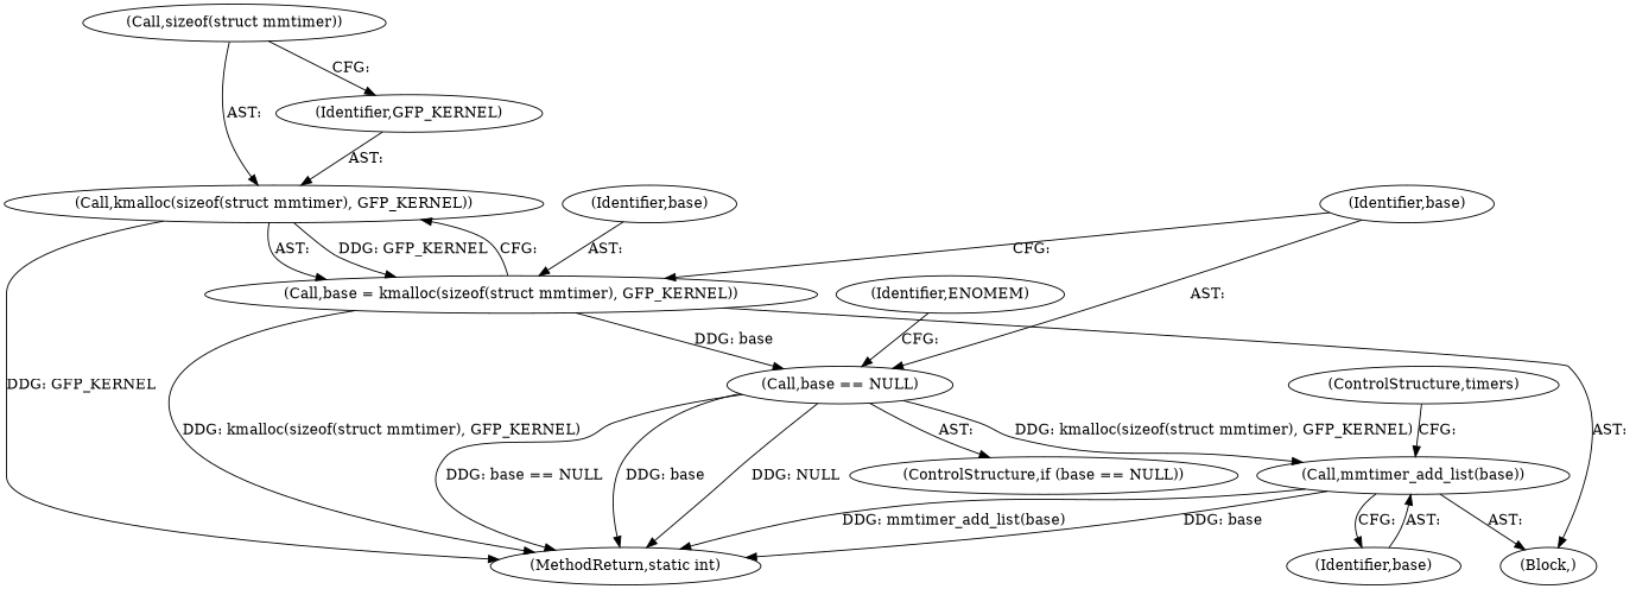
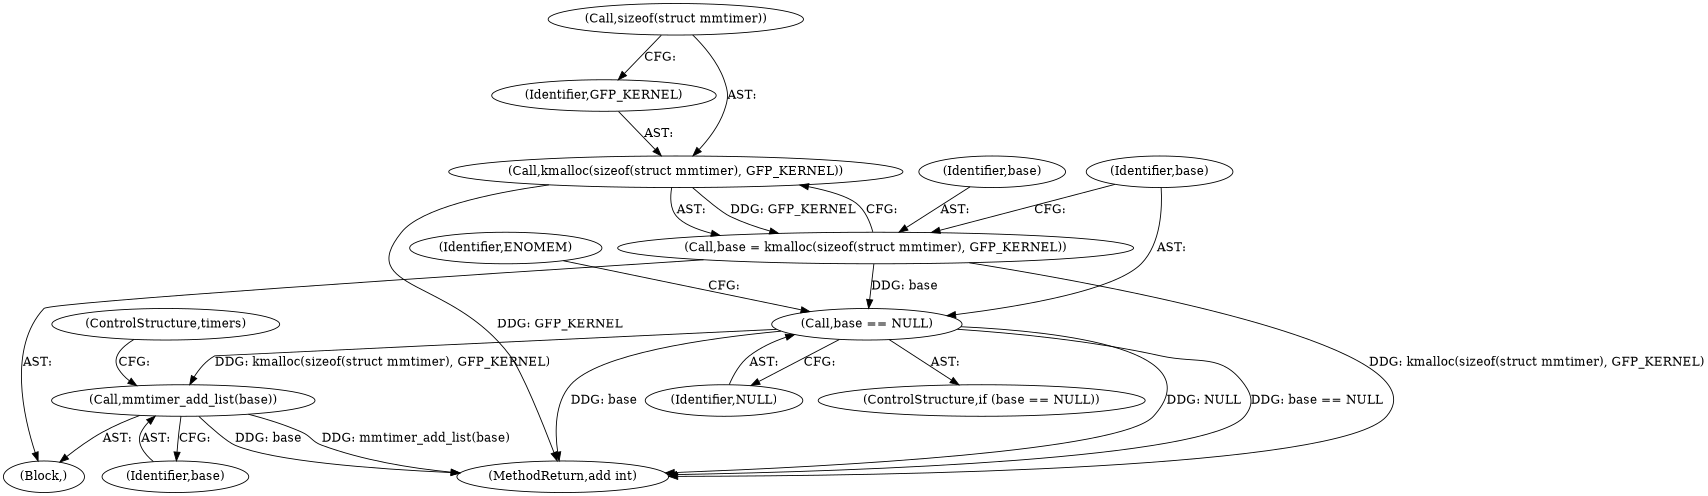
  digraph {
    n1 [label="(Call,kmalloc(sizeof(struct mmtimer), GFP_KERNEL))"]
    n2 [label="(Call,base = kmalloc(sizeof(struct mmtimer), GFP_KERNEL))"]
-   n3 [label="(MethodReturn,static int)"]
+   n3 [label="(MethodReturn,add int)"]
    n4 [label="(Call,base == NULL)"]
    n5 [label="(Block,)"]
    n6 [label="(Identifier,GFP_KERNEL)"]
    n7 [label="(Call,mmtimer_add_list(base))"]
    n8 [label="(ControlStructure,if (base == NULL))"]
+   n9 [label="(Identifier,NULL)"]
    n10 [label="(Identifier,base)"]
    n11 [label="(ControlStructure,timers)"]
    n12 [label="(Call,sizeof(struct mmtimer))"]
    n13 [label="(Identifier,ENOMEM)"]
    n14 [label="(Identifier,base)"]
    n15 [label="(Identifier,base)"]
    n1 -> n2 [label="AST: "]
    n1 -> n2 [label="DDG: GFP_KERNEL"]
    n1 -> n3 [label="DDG: GFP_KERNEL"]
    n2 -> n1 [label="CFG: "]
    n2 -> n3 [label="DDG: kmalloc(sizeof(struct mmtimer), GFP_KERNEL)"]
    n2 -> n4 [label="DDG: base"]
    n2 -> n5 [label="AST: "]
    n4 -> n3 [label="DDG: NULL"]
    n4 -> n3 [label="DDG: base == NULL"]
    n4 -> n3 [label="DDG: base"]
    n4 -> n7 [label="DDG: kmalloc(sizeof(struct mmtimer), GFP_KERNEL)"]
    n4 -> n8 [label="AST: "]
+   n4 -> n9 [label="CFG: "]
    n6 -> n1 [label="AST: "]
    n7 -> n3 [label="DDG: base"]
    n7 -> n3 [label="DDG: mmtimer_add_list(base)"]
    n7 -> n5 [label="AST: "]
    n7 -> n10 [label="CFG: "]
+   n9 -> n4 [label="AST: "]
    n10 -> n7 [label="AST: "]
    n11 -> n7 [label="CFG: "]
    n12 -> n1 [label="AST: "]
    n12 -> n6 [label="CFG: "]
    n13 -> n4 [label="CFG: "]
    n14 -> n2 [label="AST: "]
    n15 -> n2 [label="CFG: "]
    n15 -> n4 [label="AST: "]
  }
